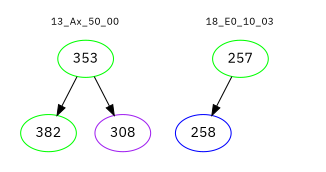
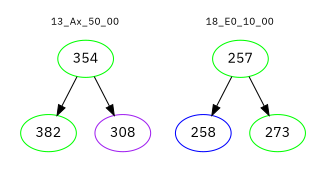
  digraph {
    fontname="IBM Plex Sans"
    node [color=green fontname="IBM Plex Sans"]
    edge [color=black fontname="IBM Plex Sans"]
-   n1 [label=353]
+   n1 [label=354]
    n2 [label=382]
    n3 [color=purple label=308]
    n4 [label=257]
    n5 [color=blue label=258]
+   n6 [label=273]
    subgraph cluster_1 {
      color=white
      fontsize=10
      label="13_Ax_50_00"
      n1
      n2
      n3
    }
    subgraph cluster_2 {
      color=white
      fontsize=10
-     label="18_E0_10_03"
+     label="18_E0_10_00"
      n4
      n5
+     n6
    }
    n1 -> n2
    n1 -> n3
    n4 -> n5
+   n4 -> n6
  }
